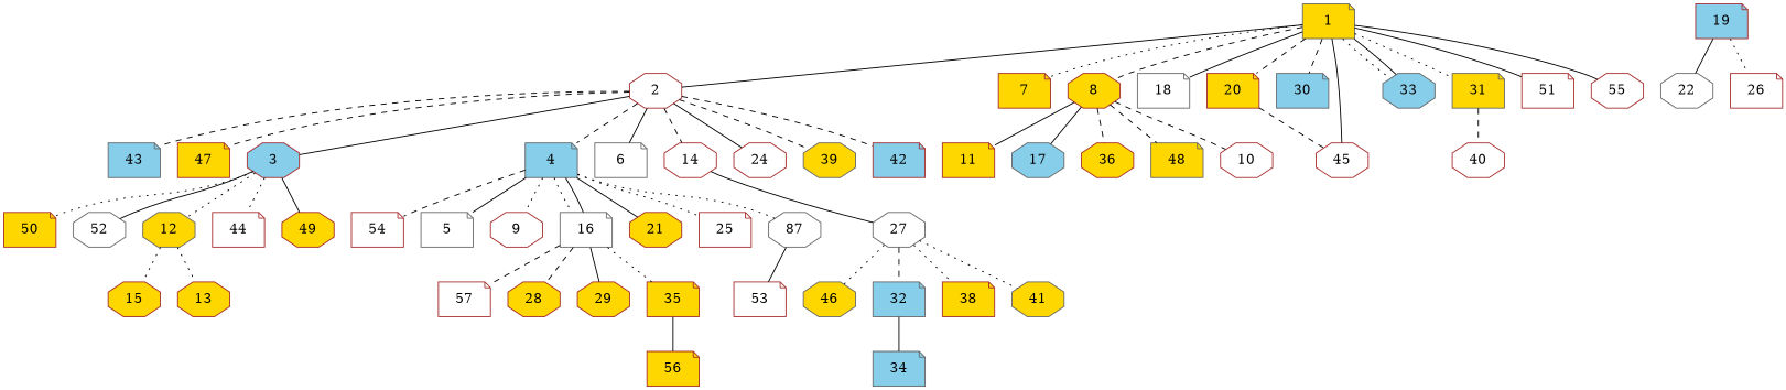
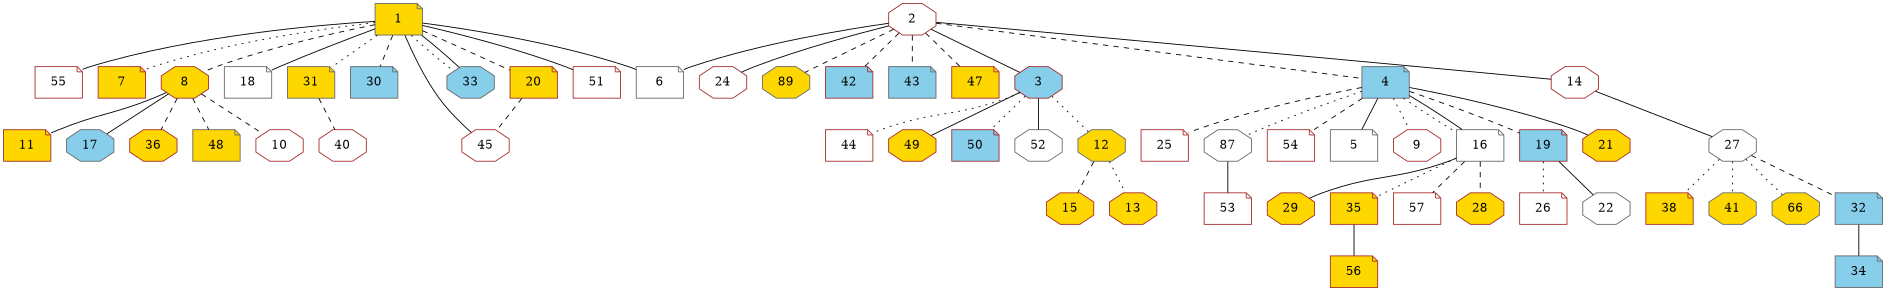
  graph {
    node [color=brown fillcolor=white shape=note style=filled]
    edge [style=solid]
    1 [color=gray40 fillcolor=gold]
    2 [shape=octagon]
    7 [fillcolor=gold]
    8 [fillcolor=gold shape=octagon]
    18 [color=gray40]
    20 [fillcolor=gold]
    30 [color=gray40 fillcolor=skyblue]
    31 [color=gray40 fillcolor=gold]
    33 [color=gray40 fillcolor=skyblue shape=octagon]
    45 [shape=octagon]
    51
-   55 [shape=octagon]
+   55
    3 [fillcolor=skyblue shape=octagon]
    4 [color=gray40 fillcolor=skyblue]
    6 [color=gray40]
    14 [shape=octagon]
    24 [shape=octagon]
-   39 [color=gray40 fillcolor=gold shape=octagon]
+   39 [color=gray40 fillcolor=gold shape=octagon label=89]
    42 [fillcolor=skyblue]
    43 [color=gray40 fillcolor=skyblue]
    47 [fillcolor=gold]
    10 [shape=octagon]
    11 [fillcolor=gold]
    17 [color=gray40 fillcolor=skyblue shape=octagon]
    36 [fillcolor=gold shape=octagon]
    48 [color=gray40 fillcolor=gold]
    40 [shape=octagon]
    12 [color=gray40 fillcolor=gold shape=octagon]
    44
    49 [fillcolor=gold shape=octagon]
-   50 [fillcolor=gold]
+   50 [fillcolor=skyblue]
    52 [color=gray40 shape=octagon]
    5 [color=gray40]
    9 [shape=octagon]
    16 [color=gray40]
    19 [fillcolor=skyblue]
    21 [fillcolor=gold shape=octagon]
    25
    n39 [color=gray40 label=87 shape=octagon]
    54
    27 [color=gray40 shape=octagon]
    13 [fillcolor=gold shape=octagon]
    15 [fillcolor=gold shape=octagon]
    28 [fillcolor=gold shape=octagon]
    29 [fillcolor=gold shape=octagon]
    35 [fillcolor=gold]
    57
    22 [color=gray40 shape=octagon]
    26
    53
    32 [color=gray40 fillcolor=skyblue]
    38 [fillcolor=gold]
    41 [color=gray40 fillcolor=gold shape=octagon]
-   46 [color=gray40 fillcolor=gold shape=octagon]
+   46 [color=gray40 fillcolor=gold shape=octagon label=66]
    56 [fillcolor=gold]
    34 [color=gray40 fillcolor=skyblue]
-   1 -- 2
+   1 -- 6
    1 -- 7 [style=dotted]
    1 -- 8 [style=dashed]
    1 -- 18
    1 -- 20 [style=dashed]
    1 -- 30 [style=dashed]
    1 -- 31 [style=dotted]
    1 -- 33 [style=dotted]
    1 -- 33
    1 -- 45
    1 -- 51
    1 -- 55
    2 -- 3
    2 -- 4 [style=dashed]
    2 -- 6
-   2 -- 14 [style=dashed]
+   2 -- 14
    2 -- 24
    2 -- 39 [style=dashed]
    2 -- 42 [style=dashed]
    2 -- 43 [style=dashed]
    2 -- 47 [style=dashed]
    8 -- 10 [style=dashed]
    8 -- 11
    8 -- 17
    8 -- 36 [style=dashed]
    8 -- 48 [style=dashed]
    20 -- 45 [style=dashed]
    31 -- 40 [style=dashed]
    3 -- 12 [style=dotted]
    3 -- 44 [style=dotted]
    3 -- 49
    3 -- 50 [style=dotted]
    3 -- 52
    4 -- 5
    4 -- 9 [style=dotted]
    4 -- 16 [style=dotted]
    4 -- 16
+   4 -- 19 [style=dashed]
    4 -- 21
-   4 -- 25 [style=dotted]
+   4 -- 25 [style=dashed]
    4 -- n39 [style=dotted]
    4 -- 54 [style=dashed]
    14 -- 27
    12 -- 13 [style=dotted]
-   12 -- 15 [style=dotted]
+   12 -- 15 [style=dashed]
    16 -- 28 [style=dashed]
    16 -- 29
    16 -- 35 [style=dotted]
    16 -- 57 [style=dashed]
    19 -- 22
    19 -- 26 [style=dotted]
    n39 -- 53
    27 -- 32 [style=dashed]
    27 -- 38 [style=dotted]
    27 -- 41 [style=dotted]
    27 -- 46 [style=dotted]
    35 -- 56
    32 -- 34
  }
